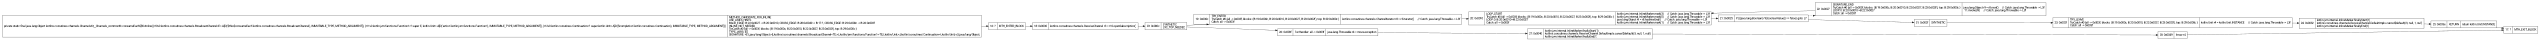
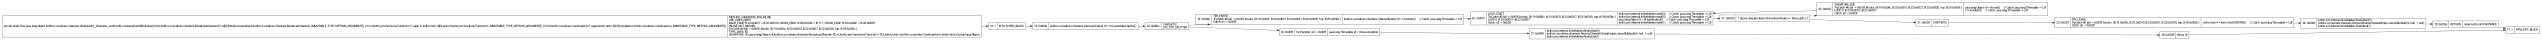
  digraph {
    fontname=Roboto
    rankdir=LR
    node [fontname=Roboto shape=record]
    edge [fontname=Roboto]
    n1 [label="{16\:\ ?|MTH_ENTER_BLOCK\l}"]
    n2 [label="{18\:\ 0x0000|kotlinx.coroutines.channels.ReceiveChannel r3 = r10.openSubscription()\l}"]
-   n3 [label="{29\:\ 0x000c|SYNTHETIC\lEXC_TOP_NEEDED\l}"]
+   n3 [label="{29\:\ 0x000c|SYNTHETIC\lEXC_TOP_SPLITTER\l}"]
    n4 [label="{19\:\ 0x000c|TRY_ENTER\lTryCatch #0 \{all \-\> 0x003f, blocks: (B:19:0x000c, B:20:0x0010, B:22:0x0027, B:23:0x002f), top: B:29:0x000c \}\lCatch: all \-\> 0x003f\l|kotlinx.coroutines.channels.ChannelIterator r8 = r3.iterator()     \/\/ Catch: java.lang.Throwable \-\> L3f\l}"]
    n5 [label="{26\:\ 0x003f|ExcHandler: all \-\> 0x003f\l|java.lang.Throwable r4 = move\-exception\l}"]
    n6 [label="{20\:\ 0x0010|LOOP_START\lTryCatch #0 \{all \-\> 0x003f, blocks: (B:19:0x000c, B:20:0x0010, B:22:0x0027, B:23:0x002f), top: B:29:0x000c \}\lLOOP:0: B:20:0x0010\-\>B:22:0x0027\lCatch: all \-\> 0x003f\l|kotlin.jvm.internal.InlineMarker.mark(3)     \/\/ Catch: java.lang.Throwable \-\> L3f\lkotlin.jvm.internal.InlineMarker.mark(0)     \/\/ Catch: java.lang.Throwable \-\> L3f\ljava.lang.Object r9 = r8.hasNext(null)     \/\/ Catch: java.lang.Throwable \-\> L3f\lkotlin.jvm.internal.InlineMarker.mark(1)     \/\/ Catch: java.lang.Throwable \-\> L3f\l}"]
    n7 [label="{27\:\ 0x0040|kotlin.jvm.internal.InlineMarker.finallyStart(1)\lkotlinx.coroutines.channels.ReceiveChannel.DefaultImpls.cancel$default(r3, null, 1, null)\lkotlin.jvm.internal.InlineMarker.finallyEnd(1)\l}"]
    n8 [label="{21\:\ 0x0025|if (((java.lang.Boolean) r9).booleanValue() == false) goto L7\l}"]
    n9 [label="{22\:\ 0x0027|SIGNATURE_END\lTryCatch #0 \{all \-\> 0x003f, blocks: (B:19:0x000c, B:20:0x0010, B:22:0x0027, B:23:0x002f), top: B:29:0x000c \}\lLOOP:0: B:20:0x0010\-\>B:22:0x0027\lCatch: all \-\> 0x003f\l|java.lang.Object r9 = r8.next()     \/\/ Catch: java.lang.Throwable \-\> L3f\lr11.invoke(r9)     \/\/ Catch: java.lang.Throwable \-\> L3f\l}"]
    n10 [label="{31\:\ 0x002f|SYNTHETIC\l}"]
    n11 [label="{23\:\ 0x002f|TRY_LEAVE\lTryCatch #0 \{all \-\> 0x003f, blocks: (B:19:0x000c, B:20:0x0010, B:22:0x0027, B:23:0x002f), top: B:29:0x000c \}\lCatch: all \-\> 0x003f\l|kotlin.Unit r4 = kotlin.Unit.INSTANCE     \/\/ Catch: java.lang.Throwable \-\> L3f\l}"]
    n12 [label="{24\:\ 0x0032|kotlin.jvm.internal.InlineMarker.finallyStart(1)\lkotlinx.coroutines.channels.ReceiveChannel.DefaultImpls.cancel$default(r3, null, 1, null)\lkotlin.jvm.internal.InlineMarker.finallyEnd(1)\l}"]
    n13 [label="{25\:\ 0x003e|RETURN\l|return kotlin.Unit.INSTANCE\l}"]
    n14 [label="{17\:\ ?|MTH_EXIT_BLOCK\l}"]
    n15 [label="{28\:\ 0x0049|throw r4\l}"]
    n16 [label="{private static final java.lang.Object kotlinx.coroutines.channels.ChannelsKt__Channels_commonKt.consumeEach$$forInline((r10v0 kotlinx.coroutines.channels.BroadcastChannel\<E\> A[D('$this$consumeEach' kotlinx.coroutines.channels.BroadcastChannel), IMMUTABLE_TYPE, METHOD_ARGUMENT]), (r11v0 kotlin.jvm.functions.Function1\<? super E, kotlin.Unit\> A[D('action' kotlin.jvm.functions.Function1), IMMUTABLE_TYPE, METHOD_ARGUMENT]), (r12v0 kotlin.coroutines.Continuation\<? super kotlin.Unit\> A[D('$completion' kotlin.coroutines.Continuation), IMMUTABLE_TYPE, METHOD_ARGUMENT]))  | METHOD_CANDIDATE_FOR_INLINE\lUSE_LINES_HINTS\lBACK_EDGE: B:22:0x0027 \-\> B:20:0x0010, CROSS_EDGE: B:28:0x0049 \-\> B:17:?, CROSS_EDGE: B:29:0x000c \-\> B:26:0x003f\lINLINE_NOT_NEEDED\lTryCatch #0 \{all \-\> 0x003f, blocks: (B:19:0x000c, B:20:0x0010, B:22:0x0027, B:23:0x002f), top: B:29:0x000c \}\lTYPE_VARS: [E]\lSIGNATURE: \<E:Ljava\/lang\/Object;\>(Lkotlinx\/coroutines\/channels\/BroadcastChannel\<TE;\>;Lkotlin\/jvm\/functions\/Function1\<\-TE;Lkotlin\/Unit;\>;Lkotlin\/coroutines\/Continuation\<\-Lkotlin\/Unit;\>;)Ljava\/lang\/Object;\l}"]
    n1 -> n2
    n2 -> n3
    n3 -> n4
    n3 -> n5
    n4 -> n6
    n5 -> n7
    n6 -> n8
    n7 -> n15
    n8 -> n9 [style=dashed]
    n8 -> n10
    n9 -> n6
    n10 -> n11
    n11 -> n12
    n12 -> n13
    n13 -> n14
    n15 -> n14
    n16 -> n1
  }
